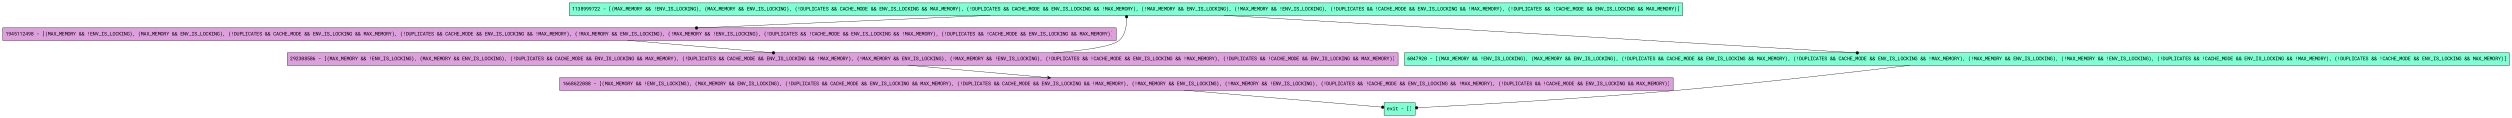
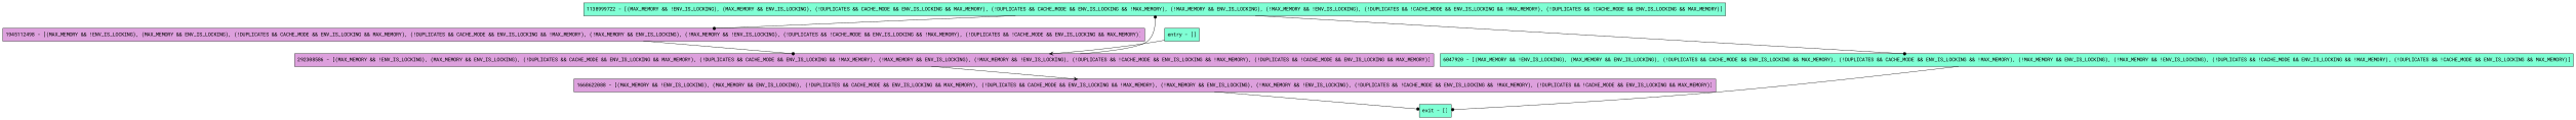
  digraph {
    fontname="Roboto Mono"
    node [shape=record style=filled fillcolor=aquamarine fontname="Roboto Mono"]
    edge [arrowhead=dot fontname="Roboto Mono"]
    n1 [label="1138999722 - [(MAX_MEMORY && !ENV_IS_LOCKING), (MAX_MEMORY && ENV_IS_LOCKING), (!DUPLICATES && CACHE_MODE && ENV_IS_LOCKING && MAX_MEMORY), (!DUPLICATES && CACHE_MODE && ENV_IS_LOCKING && !MAX_MEMORY), (!MAX_MEMORY && ENV_IS_LOCKING), (!MAX_MEMORY && !ENV_IS_LOCKING), (!DUPLICATES && !CACHE_MODE && ENV_IS_LOCKING && !MAX_MEMORY), (!DUPLICATES && !CACHE_MODE && ENV_IS_LOCKING && MAX_MEMORY)]"]
    n2 [label="1945112498 - [(MAX_MEMORY && !ENV_IS_LOCKING), (MAX_MEMORY && ENV_IS_LOCKING), (!DUPLICATES && CACHE_MODE && ENV_IS_LOCKING && MAX_MEMORY), (!DUPLICATES && CACHE_MODE && ENV_IS_LOCKING && !MAX_MEMORY), (!MAX_MEMORY && ENV_IS_LOCKING), (!MAX_MEMORY && !ENV_IS_LOCKING), (!DUPLICATES && !CACHE_MODE && ENV_IS_LOCKING && !MAX_MEMORY), (!DUPLICATES && !CACHE_MODE && ENV_IS_LOCKING && MAX_MEMORY)]" fillcolor=plum]
    n3 [label="6047920 - [(MAX_MEMORY && !ENV_IS_LOCKING), (MAX_MEMORY && ENV_IS_LOCKING), (!DUPLICATES && CACHE_MODE && ENV_IS_LOCKING && MAX_MEMORY), (!DUPLICATES && CACHE_MODE && ENV_IS_LOCKING && !MAX_MEMORY), (!MAX_MEMORY && ENV_IS_LOCKING), (!MAX_MEMORY && !ENV_IS_LOCKING), (!DUPLICATES && !CACHE_MODE && ENV_IS_LOCKING && !MAX_MEMORY), (!DUPLICATES && !CACHE_MODE && ENV_IS_LOCKING && MAX_MEMORY)]"]
    n4 [label="292308586 - [(MAX_MEMORY && !ENV_IS_LOCKING), (MAX_MEMORY && ENV_IS_LOCKING), (!DUPLICATES && CACHE_MODE && ENV_IS_LOCKING && MAX_MEMORY), (!DUPLICATES && CACHE_MODE && ENV_IS_LOCKING && !MAX_MEMORY), (!MAX_MEMORY && ENV_IS_LOCKING), (!MAX_MEMORY && !ENV_IS_LOCKING), (!DUPLICATES && !CACHE_MODE && ENV_IS_LOCKING && !MAX_MEMORY), (!DUPLICATES && !CACHE_MODE && ENV_IS_LOCKING && MAX_MEMORY)]" fillcolor=plum]
+   n5 [label="entry - []"]
    n6 [label="exit - []"]
    n7 [label="1668622088 - [(MAX_MEMORY && !ENV_IS_LOCKING), (MAX_MEMORY && ENV_IS_LOCKING), (!DUPLICATES && CACHE_MODE && ENV_IS_LOCKING && MAX_MEMORY), (!DUPLICATES && CACHE_MODE && ENV_IS_LOCKING && !MAX_MEMORY), (!MAX_MEMORY && ENV_IS_LOCKING), (!MAX_MEMORY && !ENV_IS_LOCKING), (!DUPLICATES && !CACHE_MODE && ENV_IS_LOCKING && !MAX_MEMORY), (!DUPLICATES && !CACHE_MODE && ENV_IS_LOCKING && MAX_MEMORY)]" fillcolor=plum]
    n1 -> n2
    n1 -> n3
    n2 -> n4
    n3 -> n6
    n4 -> n1
    n4 -> n7 [arrowhead=vee]
+   n5 -> n4 [arrowhead=vee]
    n7 -> n6
  }
